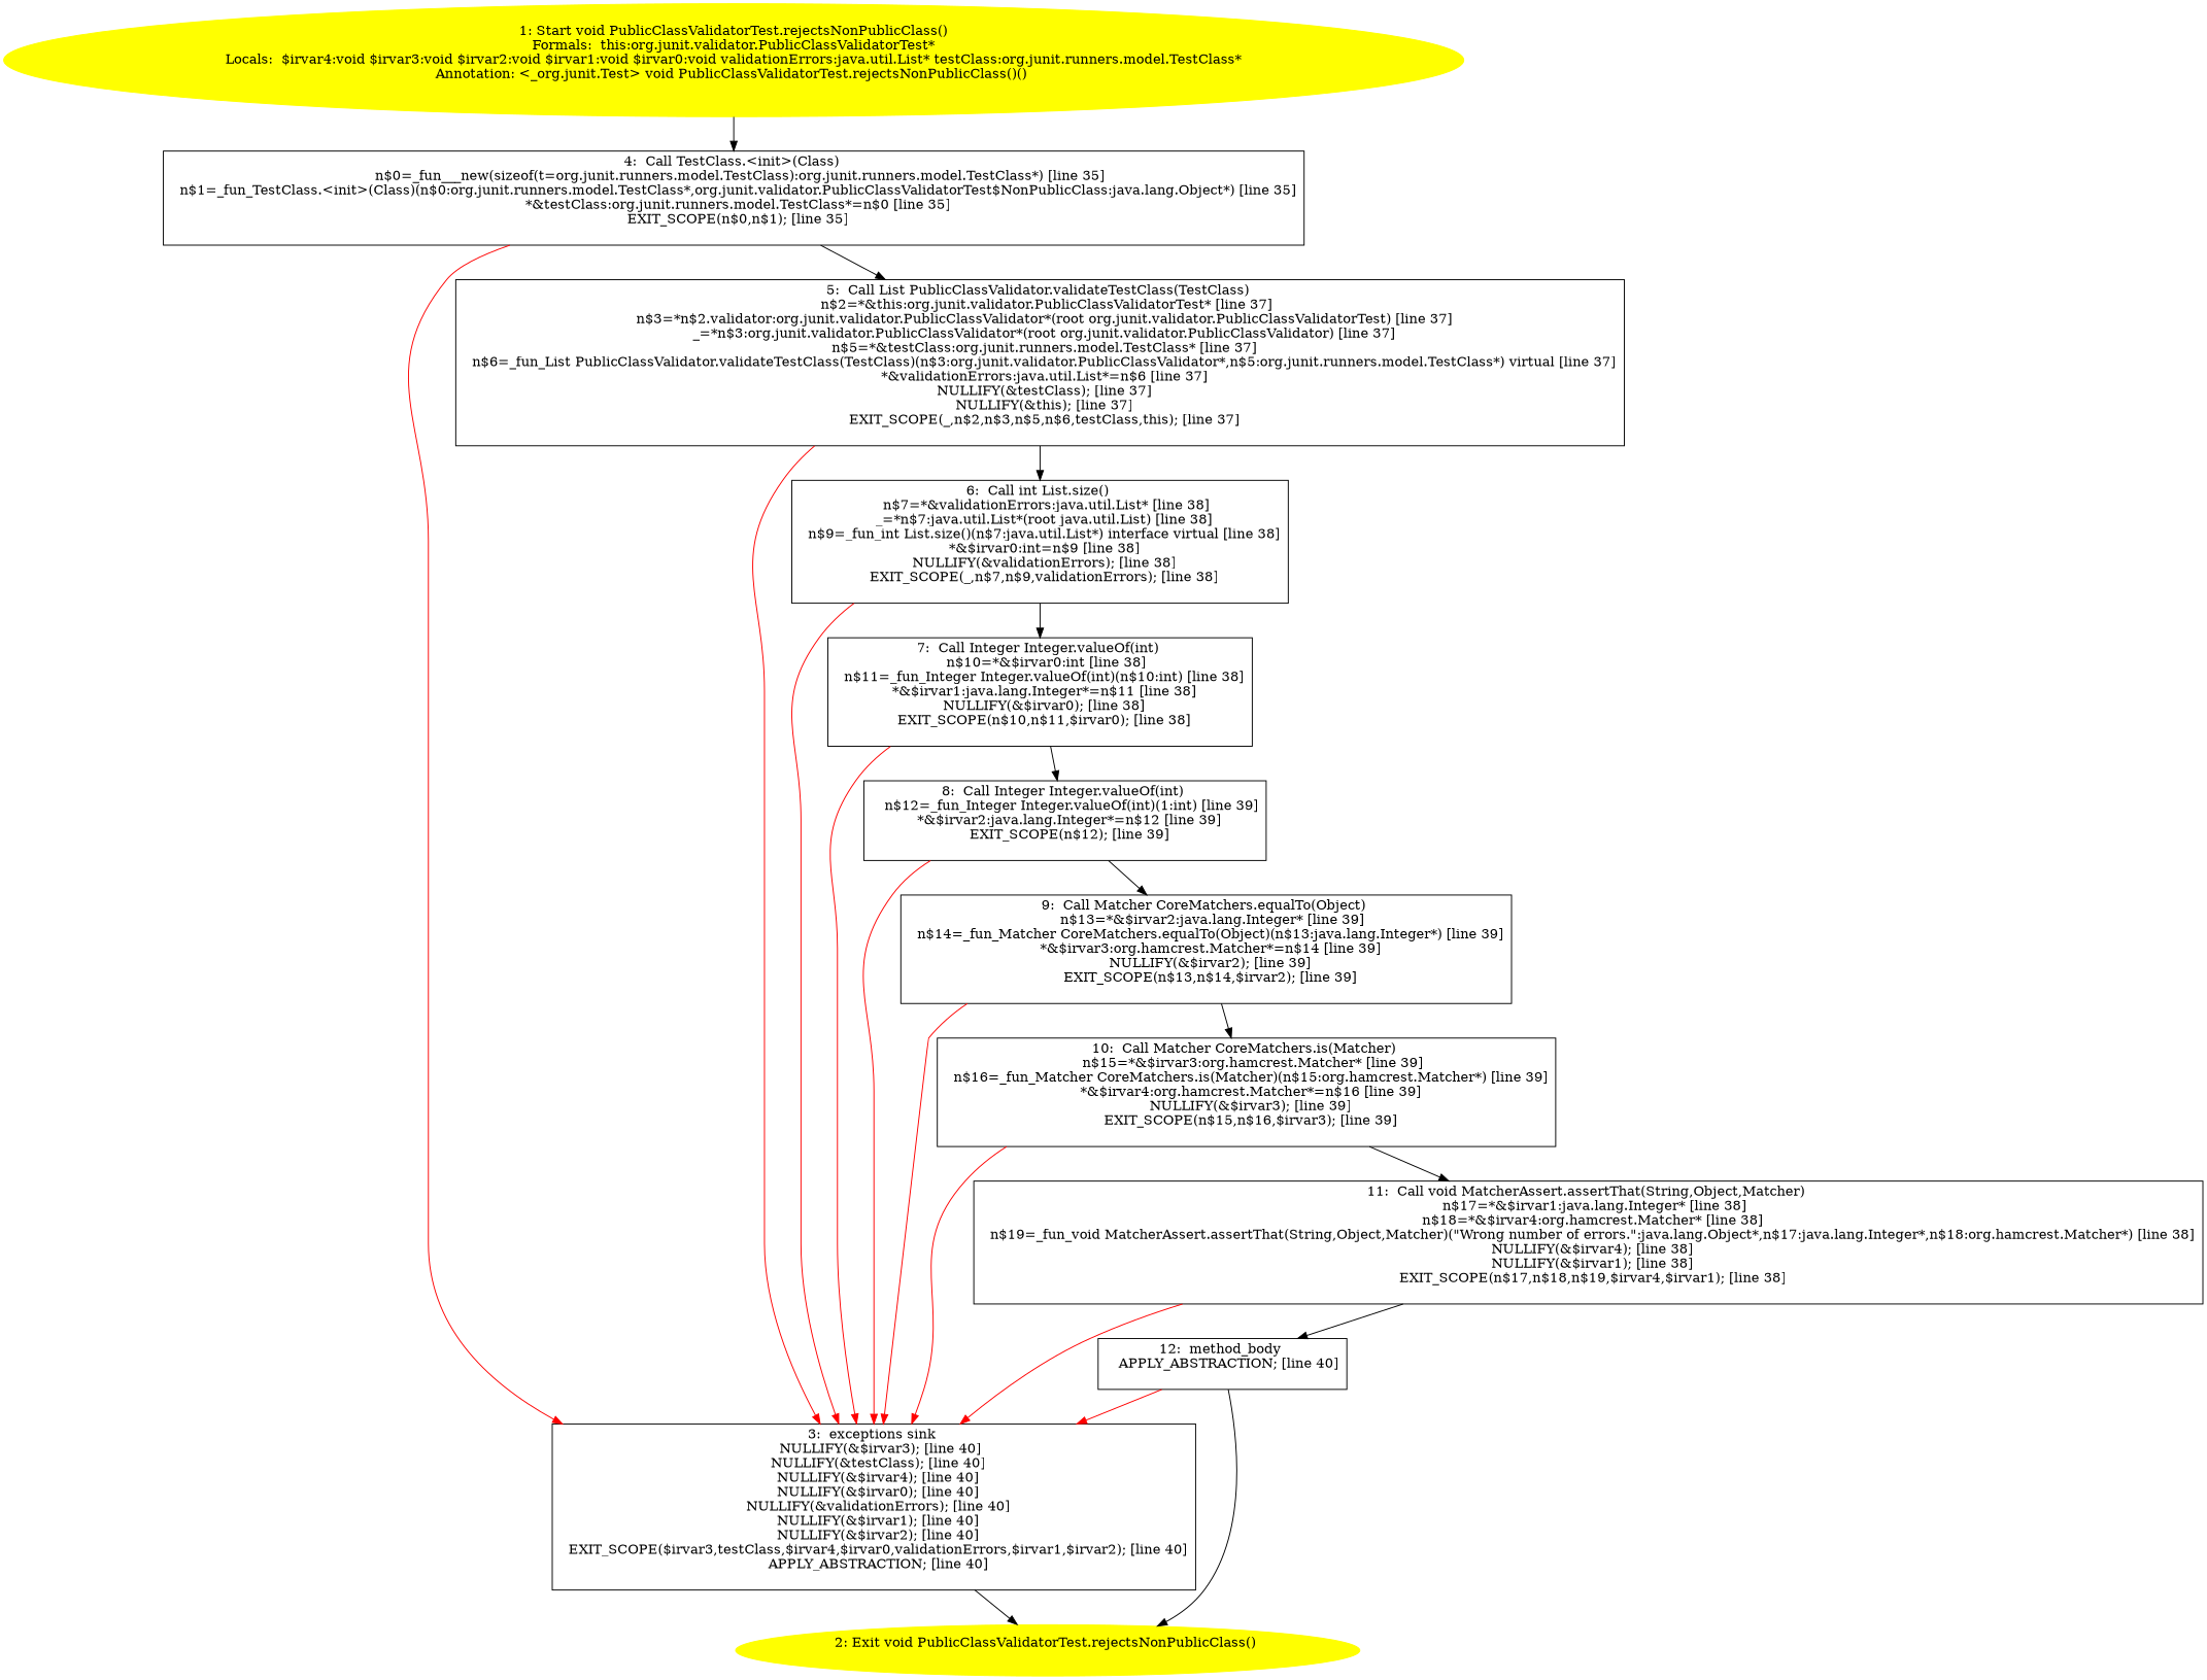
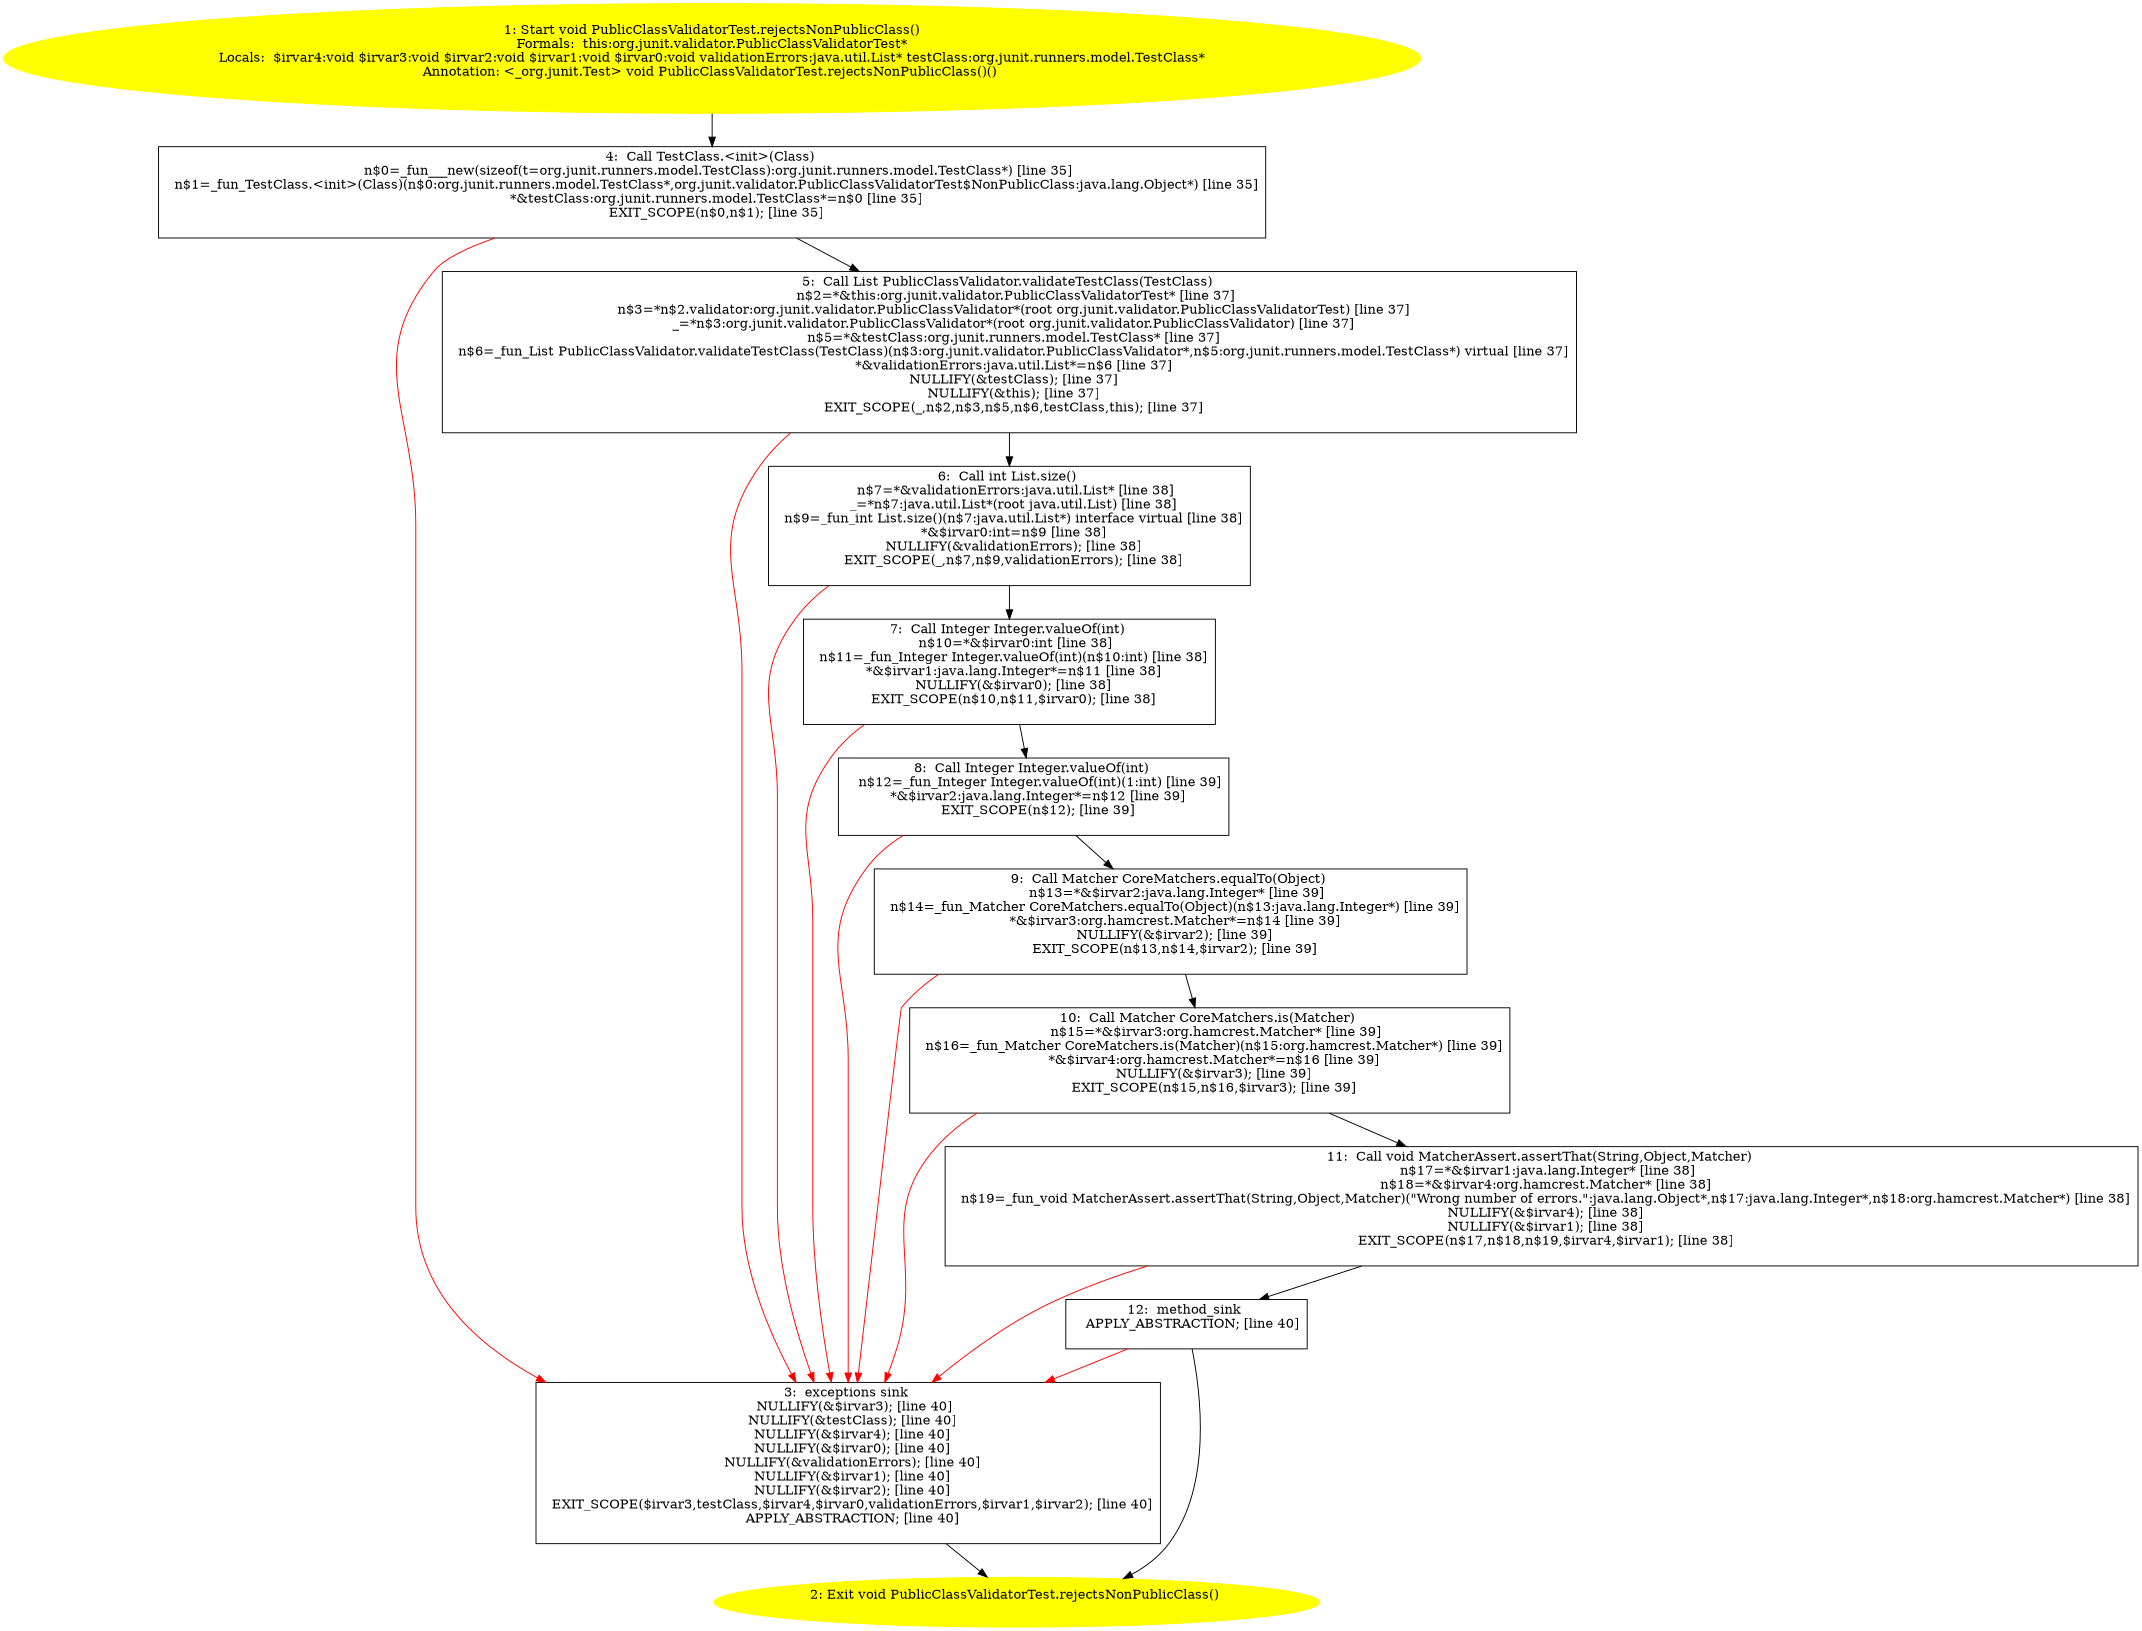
  digraph {
    node [shape=box]
    n1 [color=yellow label="1: Start void PublicClassValidatorTest.rejectsNonPublicClass()\nFormals:  this:org.junit.validator.PublicClassValidatorTest*\nLocals:  $irvar4:void $irvar3:void $irvar2:void $irvar1:void $irvar0:void validationErrors:java.util.List* testClass:org.junit.runners.model.TestClass*\nAnnotation: <_org.junit.Test> void PublicClassValidatorTest.rejectsNonPublicClass()() \n  " style=filled shape=""]
    n2 [label="4:  Call TestClass.<init>(Class) \n   n$0=_fun___new(sizeof(t=org.junit.runners.model.TestClass):org.junit.runners.model.TestClass*) [line 35]\n  n$1=_fun_TestClass.<init>(Class)(n$0:org.junit.runners.model.TestClass*,org.junit.validator.PublicClassValidatorTest$NonPublicClass:java.lang.Object*) [line 35]\n  *&testClass:org.junit.runners.model.TestClass*=n$0 [line 35]\n  EXIT_SCOPE(n$0,n$1); [line 35]\n "]
    n3 [label="3:  exceptions sink \n   NULLIFY(&$irvar3); [line 40]\n  NULLIFY(&testClass); [line 40]\n  NULLIFY(&$irvar4); [line 40]\n  NULLIFY(&$irvar0); [line 40]\n  NULLIFY(&validationErrors); [line 40]\n  NULLIFY(&$irvar1); [line 40]\n  NULLIFY(&$irvar2); [line 40]\n  EXIT_SCOPE($irvar3,testClass,$irvar4,$irvar0,validationErrors,$irvar1,$irvar2); [line 40]\n  APPLY_ABSTRACTION; [line 40]\n "]
    n4 [label="5:  Call List PublicClassValidator.validateTestClass(TestClass) \n   n$2=*&this:org.junit.validator.PublicClassValidatorTest* [line 37]\n  n$3=*n$2.validator:org.junit.validator.PublicClassValidator*(root org.junit.validator.PublicClassValidatorTest) [line 37]\n  _=*n$3:org.junit.validator.PublicClassValidator*(root org.junit.validator.PublicClassValidator) [line 37]\n  n$5=*&testClass:org.junit.runners.model.TestClass* [line 37]\n  n$6=_fun_List PublicClassValidator.validateTestClass(TestClass)(n$3:org.junit.validator.PublicClassValidator*,n$5:org.junit.runners.model.TestClass*) virtual [line 37]\n  *&validationErrors:java.util.List*=n$6 [line 37]\n  NULLIFY(&testClass); [line 37]\n  NULLIFY(&this); [line 37]\n  EXIT_SCOPE(_,n$2,n$3,n$5,n$6,testClass,this); [line 37]\n "]
    n5 [color=yellow label="2: Exit void PublicClassValidatorTest.rejectsNonPublicClass() \n  " style=filled shape=""]
    n6 [label="6:  Call int List.size() \n   n$7=*&validationErrors:java.util.List* [line 38]\n  _=*n$7:java.util.List*(root java.util.List) [line 38]\n  n$9=_fun_int List.size()(n$7:java.util.List*) interface virtual [line 38]\n  *&$irvar0:int=n$9 [line 38]\n  NULLIFY(&validationErrors); [line 38]\n  EXIT_SCOPE(_,n$7,n$9,validationErrors); [line 38]\n "]
    n7 [label="7:  Call Integer Integer.valueOf(int) \n   n$10=*&$irvar0:int [line 38]\n  n$11=_fun_Integer Integer.valueOf(int)(n$10:int) [line 38]\n  *&$irvar1:java.lang.Integer*=n$11 [line 38]\n  NULLIFY(&$irvar0); [line 38]\n  EXIT_SCOPE(n$10,n$11,$irvar0); [line 38]\n "]
    n8 [label="8:  Call Integer Integer.valueOf(int) \n   n$12=_fun_Integer Integer.valueOf(int)(1:int) [line 39]\n  *&$irvar2:java.lang.Integer*=n$12 [line 39]\n  EXIT_SCOPE(n$12); [line 39]\n "]
    n9 [label="9:  Call Matcher CoreMatchers.equalTo(Object) \n   n$13=*&$irvar2:java.lang.Integer* [line 39]\n  n$14=_fun_Matcher CoreMatchers.equalTo(Object)(n$13:java.lang.Integer*) [line 39]\n  *&$irvar3:org.hamcrest.Matcher*=n$14 [line 39]\n  NULLIFY(&$irvar2); [line 39]\n  EXIT_SCOPE(n$13,n$14,$irvar2); [line 39]\n "]
    n10 [label="10:  Call Matcher CoreMatchers.is(Matcher) \n   n$15=*&$irvar3:org.hamcrest.Matcher* [line 39]\n  n$16=_fun_Matcher CoreMatchers.is(Matcher)(n$15:org.hamcrest.Matcher*) [line 39]\n  *&$irvar4:org.hamcrest.Matcher*=n$16 [line 39]\n  NULLIFY(&$irvar3); [line 39]\n  EXIT_SCOPE(n$15,n$16,$irvar3); [line 39]\n "]
    n11 [label="11:  Call void MatcherAssert.assertThat(String,Object,Matcher) \n   n$17=*&$irvar1:java.lang.Integer* [line 38]\n  n$18=*&$irvar4:org.hamcrest.Matcher* [line 38]\n  n$19=_fun_void MatcherAssert.assertThat(String,Object,Matcher)(\"Wrong number of errors.\":java.lang.Object*,n$17:java.lang.Integer*,n$18:org.hamcrest.Matcher*) [line 38]\n  NULLIFY(&$irvar4); [line 38]\n  NULLIFY(&$irvar1); [line 38]\n  EXIT_SCOPE(n$17,n$18,n$19,$irvar4,$irvar1); [line 38]\n "]
-   n12 [label="12:  method_body \n   APPLY_ABSTRACTION; [line 40]\n "]
+   n12 [label="12:  method_sink \n   APPLY_ABSTRACTION; [line 40]\n "]
    n1 -> n2
    n2 -> n3 [color=red]
    n2 -> n4
    n3 -> n5
    n4 -> n3 [color=red]
    n4 -> n6
    n6 -> n3 [color=red]
    n6 -> n7
    n7 -> n3 [color=red]
    n7 -> n8
    n8 -> n3 [color=red]
    n8 -> n9
    n9 -> n3 [color=red]
    n9 -> n10
    n10 -> n3 [color=red]
    n10 -> n11
    n11 -> n3 [color=red]
    n11 -> n12
    n12 -> n3 [color=red]
    n12 -> n5
  }
